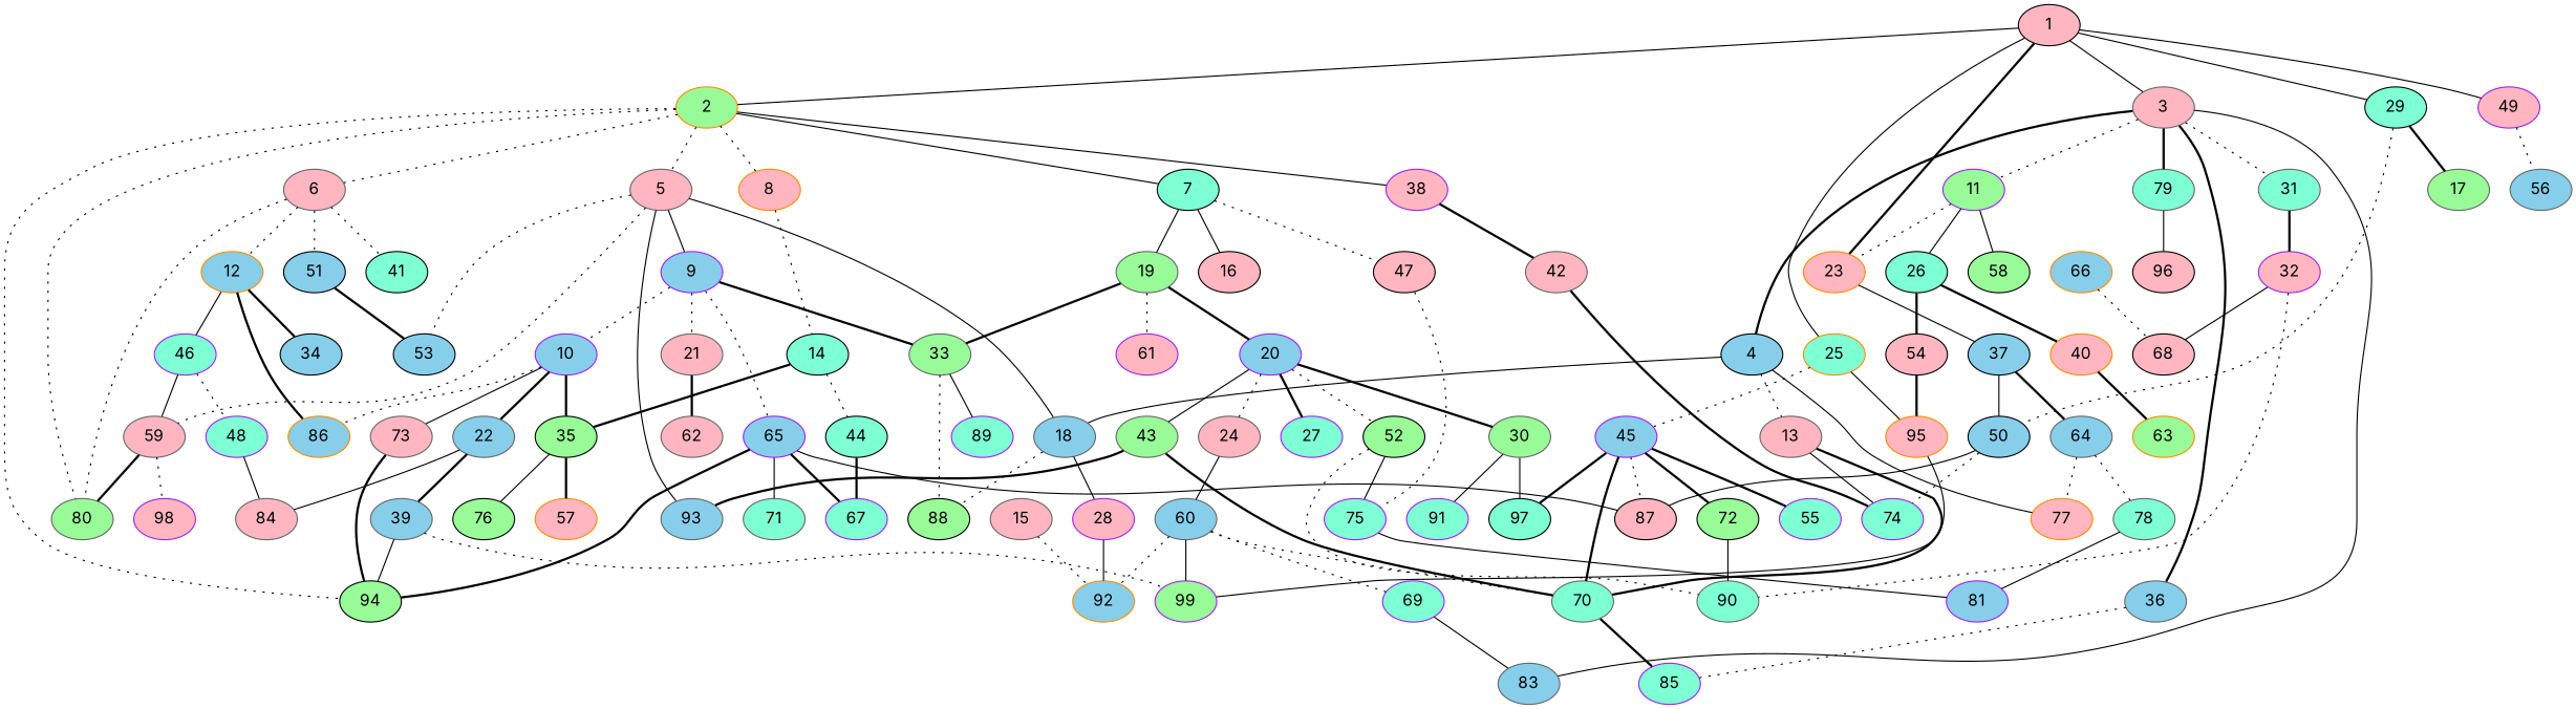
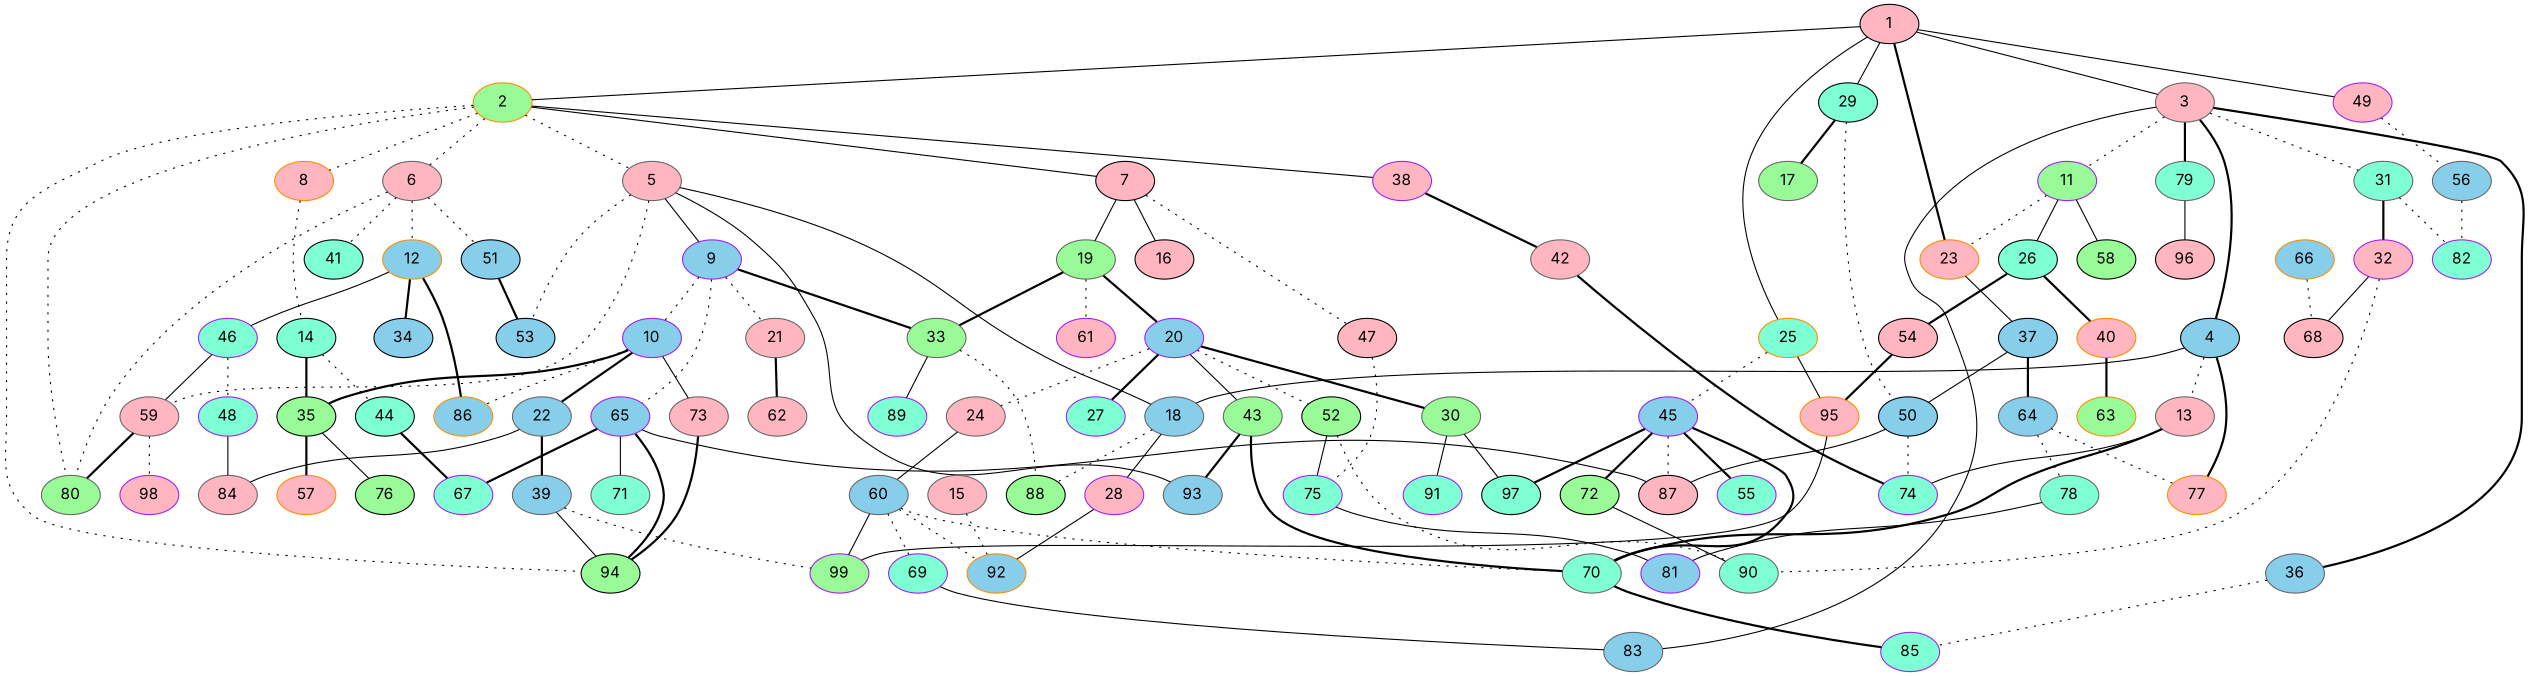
  graph {
    fontname=Inter
    node [color=gray40 fillcolor=lightpink fontname=Inter style=filled]
    edge [fontname=Inter style=dotted]
    1 [color=black]
    2 [color=darkorange fillcolor=palegreen]
    3
    23 [color=darkorange]
    25 [color=darkorange fillcolor=aquamarine]
    29 [color=black fillcolor=aquamarine]
    49 [color=purple]
    5
    6
-   7 [color=black fillcolor=aquamarine]
+   7 [color=black]
    8 [color=darkorange]
    38 [color=purple]
    80 [fillcolor=palegreen]
    94 [color=black fillcolor=palegreen]
    4 [color=black fillcolor=skyblue]
    11 [color=purple fillcolor=palegreen]
    31 [fillcolor=aquamarine]
    36 [fillcolor=skyblue]
    79 [fillcolor=aquamarine]
    83 [fillcolor=skyblue]
    92 [color=darkorange fillcolor=skyblue]
    15
    37 [color=black fillcolor=skyblue]
    45 [color=purple fillcolor=skyblue]
    95 [color=darkorange]
    17 [fillcolor=palegreen]
    50 [color=black fillcolor=skyblue]
    56 [fillcolor=skyblue]
    18 [fillcolor=skyblue]
    9 [color=purple fillcolor=skyblue]
    53 [color=black fillcolor=skyblue]
    59
    93 [fillcolor=skyblue]
    12 [color=darkorange fillcolor=skyblue]
    41 [color=black fillcolor=aquamarine]
    51 [color=black fillcolor=skyblue]
    16 [color=black]
    19 [fillcolor=palegreen]
    47 [color=black]
    14 [color=black fillcolor=aquamarine]
    42
    13
    77 [color=darkorange]
    26 [color=black fillcolor=aquamarine]
    58 [color=black fillcolor=palegreen]
    32 [color=purple]
+   82 [color=purple fillcolor=aquamarine]
    85 [color=purple fillcolor=aquamarine]
    96 [color=black]
    70 [fillcolor=aquamarine]
    74 [color=purple fillcolor=aquamarine]
    28 [color=purple]
    88 [color=black fillcolor=palegreen]
    10 [color=purple fillcolor=skyblue]
    21
    33 [fillcolor=palegreen]
    65 [color=purple fillcolor=skyblue]
    98 [color=purple]
    86 [color=darkorange fillcolor=skyblue]
    34 [color=black fillcolor=skyblue]
    46 [color=purple fillcolor=aquamarine]
    20 [color=purple fillcolor=skyblue]
    61 [color=purple]
    75 [color=purple fillcolor=aquamarine]
    35 [color=black fillcolor=palegreen]
    44 [color=black fillcolor=aquamarine]
    22 [fillcolor=skyblue]
    73
    62
    89 [color=purple fillcolor=aquamarine]
    67 [color=purple fillcolor=aquamarine]
    87 [color=black]
    71 [fillcolor=aquamarine]
    39 [fillcolor=skyblue]
    84
    57 [color=darkorange]
    76 [color=black fillcolor=palegreen]
    40 [color=darkorange]
    54 [color=black]
    48 [color=purple fillcolor=aquamarine]
    24
    27 [color=purple fillcolor=aquamarine]
    30 [fillcolor=palegreen]
    43 [fillcolor=palegreen]
    52 [color=black fillcolor=palegreen]
    60 [fillcolor=skyblue]
    91 [color=purple fillcolor=aquamarine]
    97 [color=black fillcolor=aquamarine]
    90 [fillcolor=aquamarine]
    99 [color=purple fillcolor=palegreen]
    64 [fillcolor=skyblue]
    69 [color=purple fillcolor=aquamarine]
    55 [color=purple fillcolor=aquamarine]
    72 [color=black fillcolor=palegreen]
    63 [color=darkorange fillcolor=palegreen]
    68 [color=black]
    78 [fillcolor=aquamarine]
    81 [color=purple fillcolor=skyblue]
    66 [color=darkorange fillcolor=skyblue]
    1 -- 2 [style=solid]
    1 -- 3 [style=solid]
    1 -- 23 [style=bold]
    1 -- 25 [style=solid]
    1 -- 29 [style=solid]
    1 -- 49 [style=solid]
    2 -- 5
    2 -- 6
    2 -- 7 [style=solid]
    2 -- 8
    2 -- 38 [style=solid]
    2 -- 80
    2 -- 94
    3 -- 4 [style=bold]
    3 -- 11
    3 -- 31
    3 -- 36 [style=bold]
    3 -- 79 [style=bold]
    3 -- 83 [style=solid]
    23 -- 37 [style=solid]
    25 -- 45
    25 -- 95 [style=solid]
    29 -- 17 [style=bold]
    29 -- 50
    49 -- 56
    5 -- 18 [style=solid]
    5 -- 9 [style=solid]
    5 -- 53
    5 -- 59
    5 -- 93 [style=solid]
    6 -- 80
    6 -- 12
    6 -- 41
    6 -- 51
    7 -- 16 [style=solid]
    7 -- 19 [style=solid]
    7 -- 47
    8 -- 14
    38 -- 42 [style=bold]
    4 -- 18 [style=solid]
    4 -- 13
-   4 -- 77 [style=solid]
+   4 -- 77 [style=bold]
    11 -- 23
    11 -- 26 [style=solid]
    11 -- 58 [style=solid]
    31 -- 32 [style=bold]
+   31 -- 82
    36 -- 85
    79 -- 96 [style=solid]
    15 -- 92
    37 -- 50 [style=solid]
    37 -- 64 [style=bold]
    45 -- 70 [style=bold]
    45 -- 87
    45 -- 97 [style=bold]
    45 -- 55 [style=bold]
    45 -- 72 [style=bold]
    95 -- 99 [style=solid]
    50 -- 74
    50 -- 87 [style=solid]
+   56 -- 82
    18 -- 28 [style=solid]
    18 -- 88
    9 -- 10
    9 -- 21
    9 -- 33 [style=bold]
    9 -- 65
    59 -- 80 [style=bold]
    59 -- 98
    12 -- 86 [style=bold]
    12 -- 34 [style=bold]
    12 -- 46 [style=solid]
    51 -- 53 [style=bold]
    19 -- 33 [style=bold]
    19 -- 20 [style=bold]
    19 -- 61
    47 -- 75
    14 -- 35 [style=bold]
    14 -- 44
    42 -- 74 [style=bold]
    13 -- 70 [style=bold]
    13 -- 74 [style=solid]
    26 -- 40 [style=bold]
    26 -- 54 [style=bold]
    32 -- 90
    32 -- 68 [style=solid]
    70 -- 85 [style=bold]
    28 -- 92 [style=solid]
    10 -- 86
    10 -- 35 [style=bold]
    10 -- 22 [style=bold]
    10 -- 73 [style=solid]
    21 -- 62 [style=bold]
    33 -- 88
    33 -- 89 [style=solid]
    65 -- 94 [style=bold]
    65 -- 67 [style=bold]
    65 -- 87 [style=solid]
    65 -- 71 [style=solid]
    46 -- 59 [style=solid]
    46 -- 48
    20 -- 24
    20 -- 27 [style=bold]
    20 -- 30 [style=bold]
    20 -- 43 [style=solid]
    20 -- 52
    75 -- 81 [style=solid]
    35 -- 57 [style=bold]
    35 -- 76 [style=solid]
    44 -- 67 [style=bold]
    22 -- 39 [style=bold]
    22 -- 84 [style=solid]
    73 -- 94 [style=bold]
    39 -- 94 [style=solid]
    39 -- 99
    40 -- 63 [style=bold]
    54 -- 95 [style=bold]
    48 -- 84 [style=solid]
    24 -- 60 [style=solid]
    30 -- 91 [style=solid]
    30 -- 97 [style=solid]
    43 -- 93 [style=bold]
    43 -- 70 [style=bold]
    52 -- 75 [style=solid]
    52 -- 90
    60 -- 92
    60 -- 70
    60 -- 99 [style=solid]
    60 -- 69
    64 -- 77
    64 -- 78
    69 -- 83 [style=solid]
    72 -- 90 [style=solid]
    78 -- 81 [style=solid]
    66 -- 68
  }
